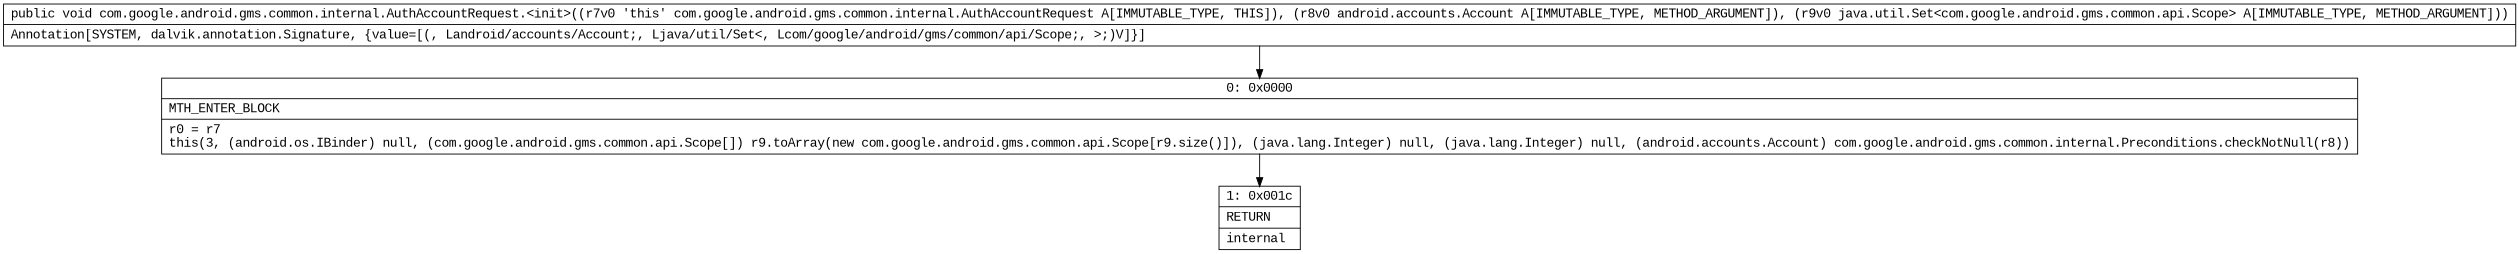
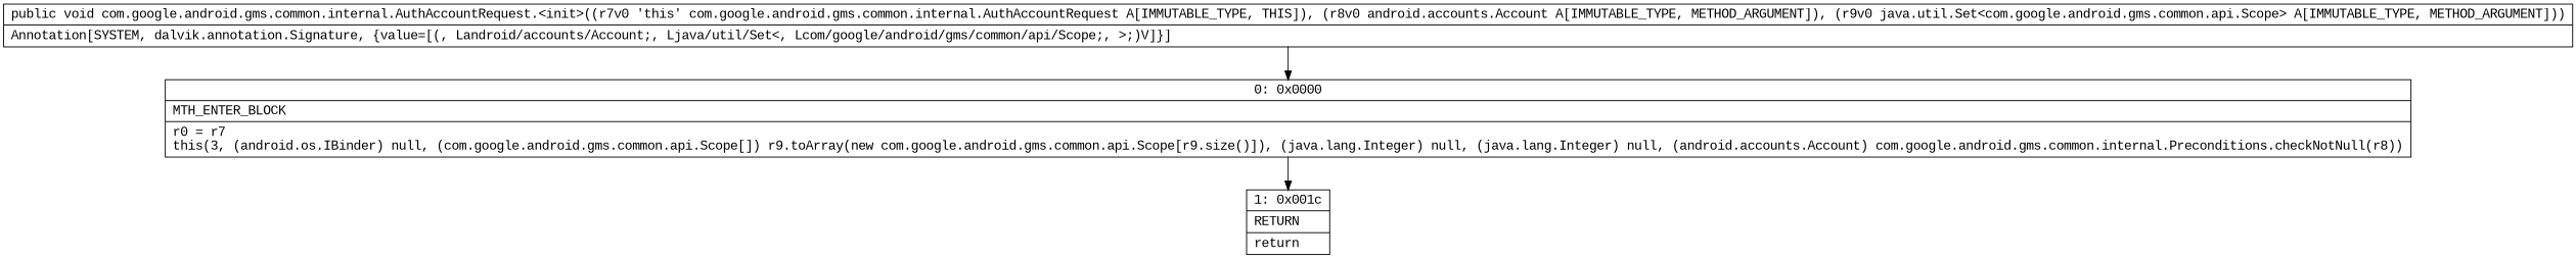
  digraph {
    fontname="Liberation Mono"
    node [shape=record fontname="Liberation Mono"]
    edge [fontname="Liberation Mono"]
    n1 [label="{0\:\ 0x0000|MTH_ENTER_BLOCK\l|r0 = r7\lthis(3, (android.os.IBinder) null, (com.google.android.gms.common.api.Scope[]) r9.toArray(new com.google.android.gms.common.api.Scope[r9.size()]), (java.lang.Integer) null, (java.lang.Integer) null, (android.accounts.Account) com.google.android.gms.common.internal.Preconditions.checkNotNull(r8))\l}"]
-   n2 [label="{1\:\ 0x001c|RETURN\l|internal\l}"]
+   n2 [label="{1\:\ 0x001c|RETURN\l|return\l}"]
    n3 [label="{public void com.google.android.gms.common.internal.AuthAccountRequest.\<init\>((r7v0 'this' com.google.android.gms.common.internal.AuthAccountRequest A[IMMUTABLE_TYPE, THIS]), (r8v0 android.accounts.Account A[IMMUTABLE_TYPE, METHOD_ARGUMENT]), (r9v0 java.util.Set\<com.google.android.gms.common.api.Scope\> A[IMMUTABLE_TYPE, METHOD_ARGUMENT]))  | Annotation[SYSTEM, dalvik.annotation.Signature, \{value=[(, Landroid\/accounts\/Account;, Ljava\/util\/Set\<, Lcom\/google\/android\/gms\/common\/api\/Scope;, \>;)V]\}]\l}"]
    n1 -> n2
    n3 -> n1
  }
